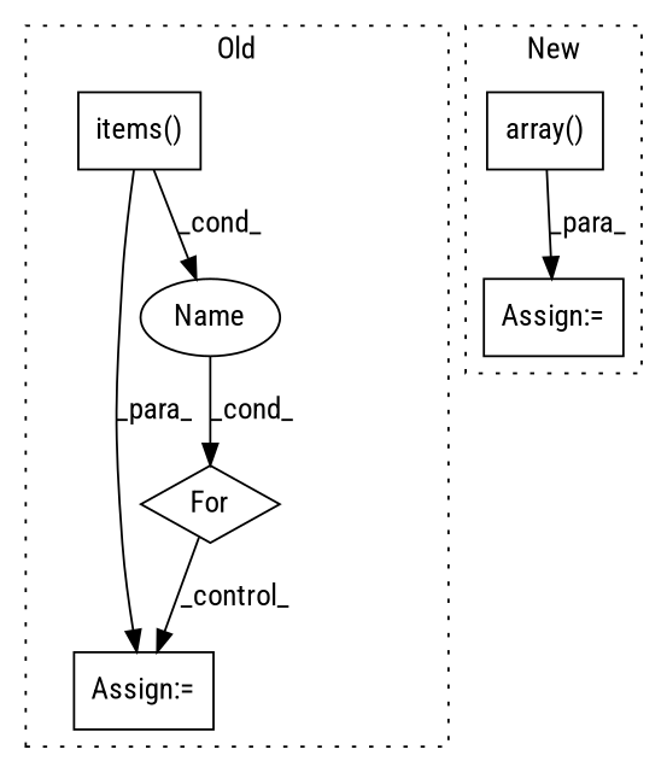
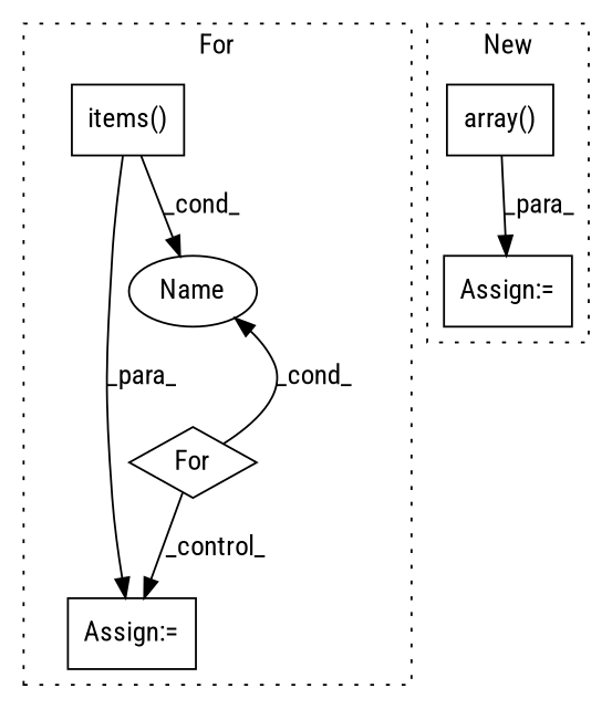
  digraph {
    fontname="Roboto Condensed"
    node [a=75 fontname="Roboto Condensed" l=3 shape=box]
    edge [fontname="Roboto Condensed"]
    n1 [l=19 label="items()" s=5094]
    n2 [a=107 l="4,14" label=For s="5076,5113" shape=diamond]
    n3 [a=68 label="Assign:=" s=5158]
    n4 [a=87 l=5 label=Name s=5085 shape=ellipse]
    n5 [l="9,1" label="array()" s="4685,4696"]
    n6 [a=68 label="Assign:=" s=4682]
    subgraph cluster_1 {
-     label=Old
+     label=For
      style=dotted
      n1
      n2
      n3
      n4
    }
    subgraph cluster_2 {
      label=New
      style=dotted
      n5
      n6
    }
    n1 -> n3 [label=_para_]
    n1 -> n4 [label=_cond_]
    n2 -> n3 [label=_control_]
-   n4 -> n2 [label=_cond_]
+   n2 -> n4 [label=_cond_]
    n5 -> n6 [label=_para_]
  }
